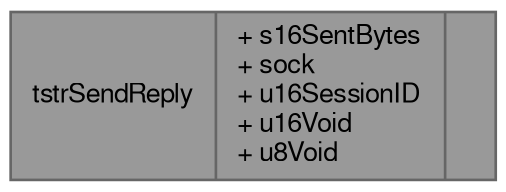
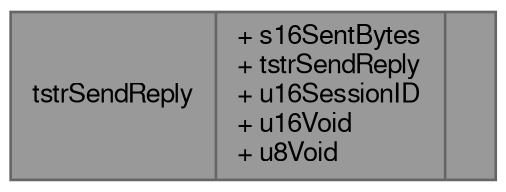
  digraph {
    rankdir=LR
-   n1 [color=gray40 fillcolor=grey60 fontcolor=black fontname=FreeSans fontsize=10 height=0.2 label="{tstrSendReply\n|+ s16SentBytes\l+ sock\l+ u16SessionID\l+ u16Void\l+ u8Void\l|}" shape=record style=filled width=0.4]
+   n1 [color=gray40 fillcolor=grey60 fontcolor=black fontname=FreeSans fontsize=10 height=0.2 label="{tstrSendReply\n|+ s16SentBytes\l+ tstrSendReply\l+ u16SessionID\l+ u16Void\l+ u8Void\l|}" shape=record style=filled width=0.4]
  }
